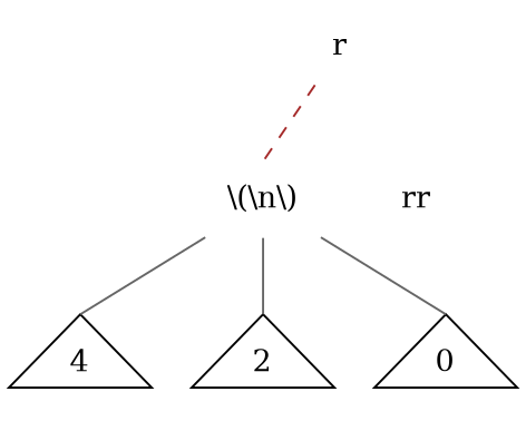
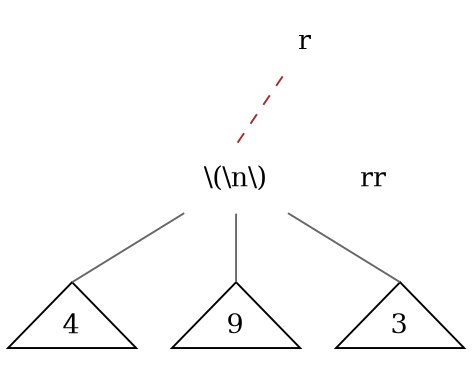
  graph {
    splines=false
    node [shape=none]
    edge [color=gray40 headport=n]
    n1 [label="\\(\\n\\)"]
    r
    rr
    n4 [label=4 shape=triangle]
-   2 [shape=triangle]
-   3 [shape=triangle label=0]
+   2 [shape=triangle label=9]
+   3 [shape=triangle]
    n1 -- n4
    n1 -- 2
    n1 -- 3
    r -- n1 [color=brown style=dashed]
    r -- rr [style=invis color=""]
  }
